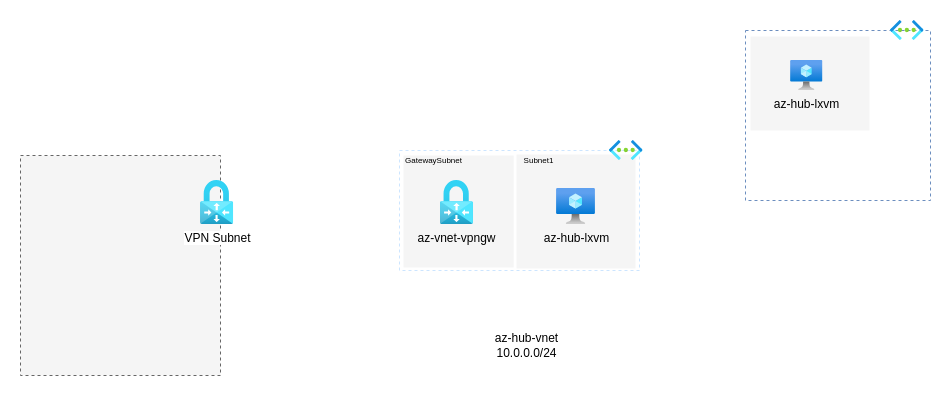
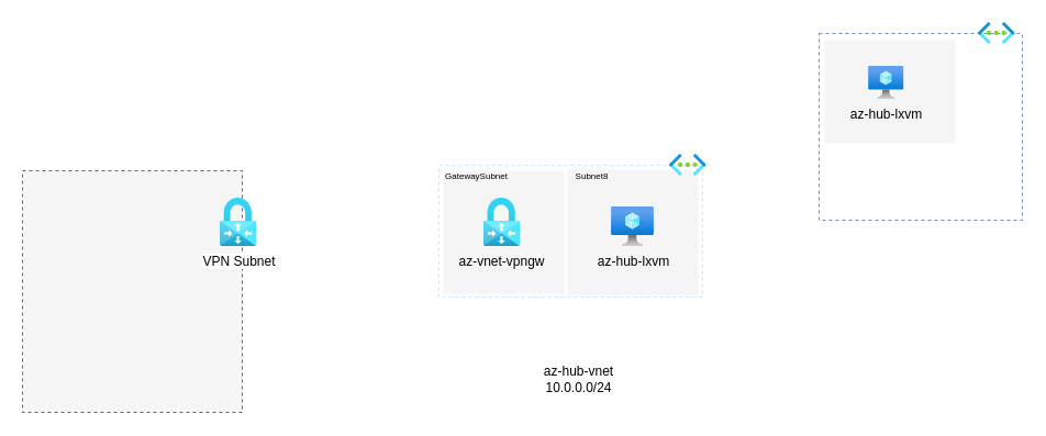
  <mxCell id="0" />
  <mxCell id="1" parent="0" />
  <mxCell id="2" value="" style="whiteSpace=wrap;html=1;fillColor=none;strokeColor=#CCE5FF;dashed=1;" vertex="1" parent="1"><mxGeometry x="399" y="150" width="240" height="120" as="geometry" /></mxCell>
  <mxCell id="3" value="" style="whiteSpace=wrap;html=1;dashed=1;fillColor=#f5f5f5;fontColor=#333333;strokeColor=none;" vertex="1" parent="1"><mxGeometry x="403" y="155" width="110.17" height="112" as="geometry" /></mxCell>
  <mxCell id="4" value="" style="whiteSpace=wrap;html=1;fillColor=none;strokeColor=#6c8ebf;dashed=1;" vertex="1" parent="1"><mxGeometry x="745" y="30" width="185" height="170" as="geometry" /></mxCell>
  <mxCell id="5" value="" style="aspect=fixed;html=1;points=[];align=center;image;fontSize=12;image=img/lib/azure2/networking/Virtual_Networks.svg;dashed=1;" vertex="1" parent="1"><mxGeometry x="890" y="20" width="33.5" height="20" as="geometry" /></mxCell>
  <mxCell id="6" value="az-vnet-vpngw" style="aspect=fixed;html=1;points=[];align=center;image;fontSize=12;image=img/lib/azure2/networking/Virtual_Network_Gateways.svg;glass=0;dashed=1;dashPattern=8 8;strokeColor=#E6E6E6;fontColor=#000000;fillColor=#CCCCCC;rounded=0;sketch=1;hachureGap=4;jiggle=2;curveFitting=1;fontFamily=Helvetica;labelBackgroundColor=none;" vertex="1" parent="1"><mxGeometry x="439.84" y="180" width="33.16" height="44" as="geometry" /></mxCell>
  <mxCell id="7" value="GatewaySubnet" style="text;html=1;align=center;verticalAlign=middle;resizable=0;points=[];autosize=1;strokeColor=none;fillColor=none;fontSize=8;" vertex="1" parent="1"><mxGeometry x="393" y="150" width="80" height="20" as="geometry" /></mxCell>
  <mxCell id="8" value="" style="whiteSpace=wrap;html=1;dashed=1;fillColor=#f5f5f5;fontColor=#333333;strokeColor=none;" vertex="1" parent="1"><mxGeometry x="516" y="154" width="119" height="114" as="geometry" /></mxCell>
- <mxCell id="9" value="Subnet1" style="text;html=1;align=center;verticalAlign=middle;resizable=0;points=[];autosize=1;strokeColor=none;fillColor=none;fontSize=8;" vertex="1" parent="1"><mxGeometry x="513.17" y="150" width="50" height="20" as="geometry" /></mxCell>
+ <mxCell id="9" value="Subnet8" style="text;html=1;align=center;verticalAlign=middle;resizable=0;points=[];autosize=1;strokeColor=none;fillColor=none;fontSize=8;" vertex="1" parent="1"><mxGeometry x="513.17" y="150" width="50" height="20" as="geometry" /></mxCell>
  <mxCell id="10" value="az-hub-lxvm" style="aspect=fixed;html=1;points=[];align=center;image;fontSize=12;image=img/lib/azure2/compute/Virtual_Machine.svg;dashed=1;strokeColor=#CCE5FF;fillColor=none;fontFamily=Helvetica;labelBackgroundColor=none;" vertex="1" parent="1"><mxGeometry x="556.09" y="188" width="38.82" height="36" as="geometry" /></mxCell>
  <mxCell id="11" value="" style="aspect=fixed;html=1;points=[];align=center;image;fontSize=12;image=img/lib/azure2/networking/Virtual_Networks.svg;dashed=1;" vertex="1" parent="1"><mxGeometry x="609" y="140" width="33.5" height="20" as="geometry" /></mxCell>
  <mxCell id="12" value="az-hub-vnet&lt;br style=&quot;font-size: 12px;&quot;&gt;10.0.0.0/24" style="text;html=1;align=center;verticalAlign=middle;resizable=0;points=[];autosize=1;strokeColor=none;fillColor=none;fontSize=12;fontFamily=Helvetica;" vertex="1" parent="1"><mxGeometry x="481.09" y="325" width="90" height="40" as="geometry" /></mxCell>
  <mxCell id="13" value="" style="whiteSpace=wrap;html=1;dashed=1;labelBackgroundColor=#ffffff;strokeColor=#666666;fontFamily=Helvetica;fontSize=12;fillColor=#f5f5f5;fontColor=#333333;" vertex="1" parent="1"><mxGeometry x="20" y="155" width="200" height="220" as="geometry" /></mxCell>
  <mxCell id="14" value="VPN Subnet" style="aspect=fixed;html=1;points=[];align=center;image;fontSize=12;image=img/lib/azure2/networking/Virtual_Network_Gateways.svg;glass=0;dashed=1;dashPattern=8 8;strokeColor=#E6E6E6;fontColor=#000000;fillColor=#CCCCCC;rounded=0;sketch=1;hachureGap=4;jiggle=2;curveFitting=1;fontFamily=Helvetica;" vertex="1" parent="1"><mxGeometry x="200" y="180" width="33.16" height="44" as="geometry" /></mxCell>
  <mxCell id="15" value="" style="whiteSpace=wrap;html=1;dashed=1;fillColor=#f5f5f5;fontColor=#333333;strokeColor=none;" vertex="1" parent="1"><mxGeometry x="750" y="36" width="119" height="94" as="geometry" /></mxCell>
  <mxCell id="16" value="az-hub-lxvm" style="aspect=fixed;html=1;points=[];align=center;image;fontSize=12;image=img/lib/azure2/compute/Virtual_Machine.svg;dashed=1;strokeColor=#CCE5FF;fillColor=none;fontFamily=Helvetica;labelBackgroundColor=none;" vertex="1" parent="1"><mxGeometry x="790.09" y="60" width="32.36" height="30" as="geometry" /></mxCell>
